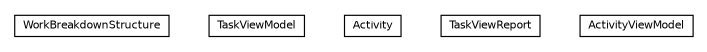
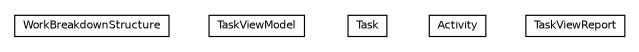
  digraph {
    nodesep=0.25
    ranksep=0.5
    node [fontcolor=black fontname=Helvetica fontsize=9.0 shape=plaintext]
    n1 [label=<<table title="net.ljcomputing.sr.model.WorkBreakdownStructure" border="0" cellborder="1" cellspacing="0" cellpadding="2" port="p" href="./WorkBreakdownStructure.html"> 		<tr><td><table border="0" cellspacing="0" cellpadding="1"> <tr><td align="center" balign="center"> WorkBreakdownStructure </td></tr> 		</table></td></tr> 		</table>>]
    n2 [label=<<table title="net.ljcomputing.sr.model.TaskViewModel" border="0" cellborder="1" cellspacing="0" cellpadding="2" port="p" href="./TaskViewModel.html"> 		<tr><td><table border="0" cellspacing="0" cellpadding="1"> <tr><td align="center" balign="center"> TaskViewModel </td></tr> 		</table></td></tr> 		</table>>]
+   n3 [label=<<table title="net.ljcomputing.sr.model.Task" border="0" cellborder="1" cellspacing="0" cellpadding="2" port="p" href="./Task.html"> 		<tr><td><table border="0" cellspacing="0" cellpadding="1"> <tr><td align="center" balign="center"> Task </td></tr> 		</table></td></tr> 		</table>>]
    n4 [label=<<table title="net.ljcomputing.sr.model.Activity" border="0" cellborder="1" cellspacing="0" cellpadding="2" port="p" href="./Activity.html"> 		<tr><td><table border="0" cellspacing="0" cellpadding="1"> <tr><td align="center" balign="center"> Activity </td></tr> 		</table></td></tr> 		</table>>]
    n5 [label=<<table title="net.ljcomputing.sr.model.TaskViewReport" border="0" cellborder="1" cellspacing="0" cellpadding="2" port="p" href="./TaskViewReport.html"> 		<tr><td><table border="0" cellspacing="0" cellpadding="1"> <tr><td align="center" balign="center"> TaskViewReport </td></tr> 		</table></td></tr> 		</table>>]
-   n6 [label=<<table title="net.ljcomputing.sr.model.ActivityViewModel" border="0" cellborder="1" cellspacing="0" cellpadding="2" port="p" href="./ActivityViewModel.html"> 		<tr><td><table border="0" cellspacing="0" cellpadding="1"> <tr><td align="center" balign="center"> ActivityViewModel </td></tr> 		</table></td></tr> 		</table>>]
  }
